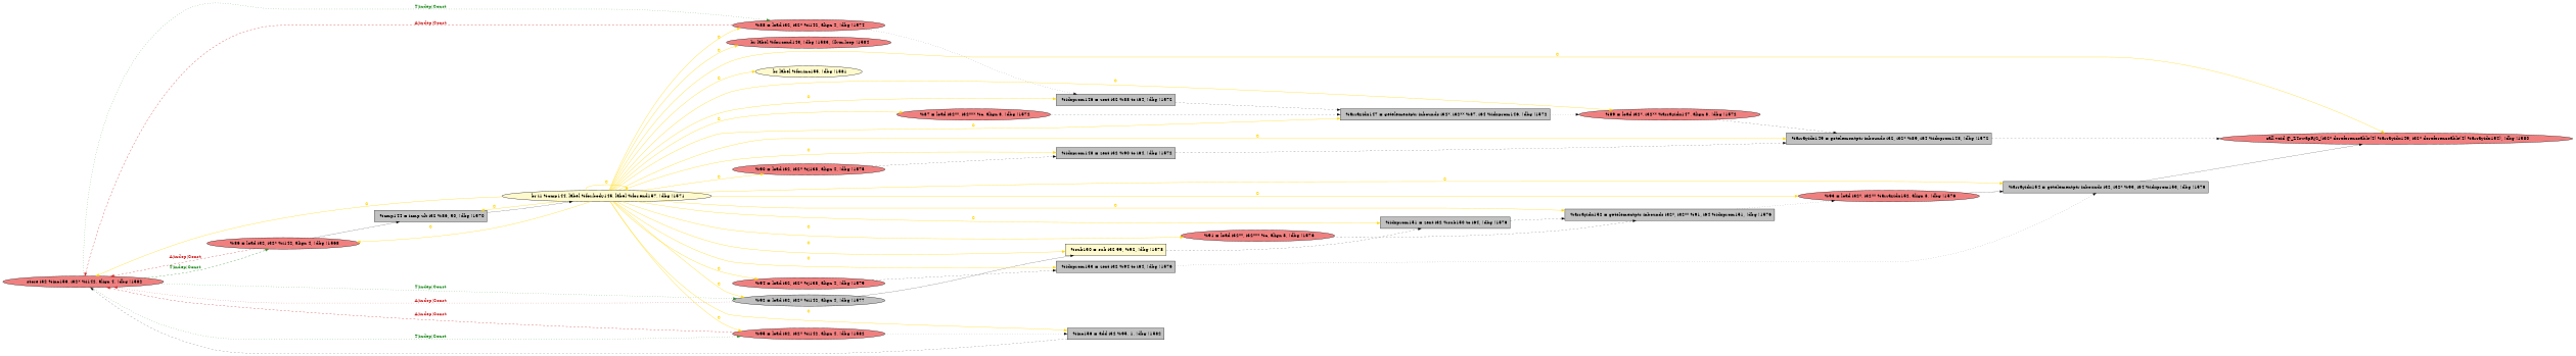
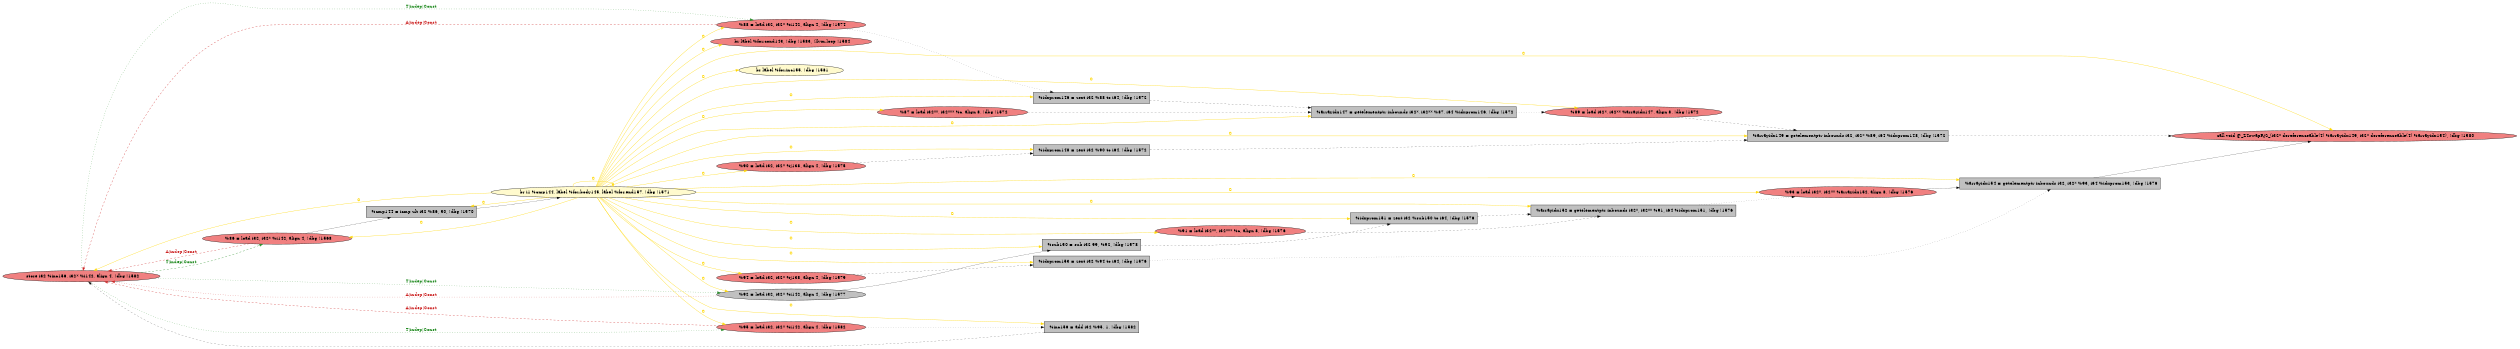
  digraph {
    rankdir=LR
    node [fillcolor=lightcoral shape=ellipse style=filled]
    edge [color=gold fontcolor=gold penwidth=1.0 style=solid]
    n1 [label="  store i32 %inc156, i32* %i142, align 4, !dbg !1582"]
    n2 [fillcolor=grey label="  %92 = load i32, i32* %i142, align 4, !dbg !1577"]
    n3 [label="  %86 = load i32, i32* %i142, align 4, !dbg !1568"]
    n4 [label="  %88 = load i32, i32* %i142, align 4, !dbg !1574"]
    n5 [label="  %95 = load i32, i32* %i142, align 4, !dbg !1582"]
-   n6 [fillcolor=lemonchiffon label="  %sub150 = sub i32 99, %92, !dbg !1578" shape=rectangle]
+   n6 [fillcolor=grey label="  %sub150 = sub i32 99, %92, !dbg !1578" shape=rectangle]
    n7 [fillcolor=grey label="  %cmp144 = icmp ult i32 %86, 50, !dbg !1570" shape=rectangle]
    n8 [fillcolor=grey label="  %idxprom146 = zext i32 %88 to i64, !dbg !1572" shape=rectangle]
    n9 [fillcolor=grey label="  %inc156 = add i32 %95, 1, !dbg !1582" shape=rectangle]
    n10 [fillcolor=grey label="  %arrayidx147 = getelementptr inbounds i32*, i32** %87, i64 %idxprom146, !dbg !1572" shape=rectangle]
    n11 [label="  %89 = load i32*, i32** %arrayidx147, align 8, !dbg !1572"]
    n12 [fillcolor=grey label="  %arrayidx149 = getelementptr inbounds i32, i32* %89, i64 %idxprom148, !dbg !1572" shape=rectangle]
    n13 [fillcolor=lemonchiffon label="  br i1 %cmp144, label %for.body145, label %for.end157, !dbg !1571"]
    n14 [fillcolor=grey label="  %idxprom153 = zext i32 %94 to i64, !dbg !1576" shape=rectangle]
    n15 [fillcolor=grey label="  %arrayidx154 = getelementptr inbounds i32, i32* %93, i64 %idxprom153, !dbg !1576" shape=rectangle]
    n16 [label="  %93 = load i32*, i32** %arrayidx152, align 8, !dbg !1576"]
    n17 [fillcolor=grey label="  %idxprom148 = zext i32 %90 to i64, !dbg !1572" shape=rectangle]
    n18 [fillcolor=grey label="  %idxprom151 = zext i32 %sub150 to i64, !dbg !1576" shape=rectangle]
    n19 [label="  %94 = load i32, i32* %j138, align 4, !dbg !1579"]
    n20 [label="  br label %for.cond143, !dbg !1583, !llvm.loop !1584"]
    n21 [fillcolor=grey label="  %arrayidx152 = getelementptr inbounds i32*, i32** %91, i64 %idxprom151, !dbg !1576" shape=rectangle]
    n22 [fillcolor=lemonchiffon label="  br label %for.inc155, !dbg !1581"]
    n23 [label="  %87 = load i32**, i32*** %c, align 8, !dbg !1572"]
    n24 [label="  %90 = load i32, i32* %j138, align 4, !dbg !1575"]
    n25 [label="  %91 = load i32**, i32*** %c, align 8, !dbg !1576"]
    n26 [label="  call void @_Z4swapRjS_(i32* dereferenceable(4) %arrayidx149, i32* dereferenceable(4) %arrayidx154), !dbg !1580"]
    n1 -> n2 [color=forestgreen fontcolor=forestgreen label="T|indep|Const" style=dotted]
    n1 -> n3 [color=forestgreen fontcolor=forestgreen label="T|indep|Const" style=dashed]
    n1 -> n4 [color=forestgreen fontcolor=forestgreen label="T|indep|Const" style=dotted]
    n1 -> n5 [color=forestgreen fontcolor=forestgreen label="T|indep|Const" style=dotted]
    n2 -> n1 [color=firebrick3 fontcolor=firebrick3 label="A|indep|Const" style=dotted]
    n2 -> n6 [color=black fontcolor=black penwidth=0.5]
    n3 -> n1 [color=firebrick3 fontcolor=firebrick3 label="A|indep|Const" style=dashed]
    n3 -> n7 [color=black fontcolor=black penwidth=0.5]
    n4 -> n1 [color=firebrick3 fontcolor=firebrick3 label="A|indep|Const" style=dashed]
    n4 -> n8 [color=black fontcolor=black penwidth=0.5 style=dotted]
    n5 -> n1 [color=firebrick3 fontcolor=firebrick3 label="A|indep|Const" style=dashed]
    n5 -> n9 [color=black fontcolor=black penwidth=0.5 style=dotted]
    n6 -> n18 [color=black fontcolor=black penwidth=0.5 style=dashed]
    n7 -> n13 [color=black fontcolor=black penwidth=0.5]
    n8 -> n10 [color=black fontcolor=black penwidth=0.5 style=dashed]
    n9 -> n1 [color=black fontcolor=black penwidth=0.5 style=dashed]
    n10 -> n11 [color=black fontcolor=black penwidth=0.5 style=dotted]
    n11 -> n12 [color=black fontcolor=black penwidth=0.5 style=dashed]
    n12 -> n26 [color=black fontcolor=black penwidth=0.5 style=dashed]
    n13 -> n1 [label=C]
    n13 -> n2 [label=C]
    n13 -> n3 [label=C]
    n13 -> n4 [label=C]
    n13 -> n5 [label=C]
    n13 -> n6 [label=C]
    n13 -> n7 [label=C]
    n13 -> n8 [label=C]
    n13 -> n9 [label=C]
    n13 -> n10 [label=C]
    n13 -> n11 [label=C]
    n13 -> n12 [label=C]
    n13 -> n13 [label=C]
    n13 -> n14 [label=C]
    n13 -> n15 [label=C]
    n13 -> n16 [label=C]
    n13 -> n17 [label=C]
    n13 -> n18 [label=C]
    n13 -> n19 [label=C]
    n13 -> n20 [label=C]
    n13 -> n21 [label=C]
    n13 -> n22 [label=C]
    n13 -> n23 [label=C]
    n13 -> n24 [label=C]
    n13 -> n25 [label=C]
    n13 -> n26 [label=C]
    n14 -> n15 [color=black fontcolor=black penwidth=0.5 style=dotted]
    n15 -> n26 [color=black fontcolor=black penwidth=0.5]
    n16 -> n15 [color=black fontcolor=black penwidth=0.5]
    n17 -> n12 [color=black fontcolor=black penwidth=0.5 style=dashed]
    n18 -> n21 [color=black fontcolor=black penwidth=0.5 style=dashed]
    n19 -> n14 [color=black fontcolor=black penwidth=0.5 style=dashed]
    n21 -> n16 [color=black fontcolor=black penwidth=0.5 style=dotted]
    n23 -> n10 [color=black fontcolor=black penwidth=0.5 style=dashed]
    n24 -> n17 [color=black fontcolor=black penwidth=0.5 style=dashed]
    n25 -> n21 [color=black fontcolor=black penwidth=0.5 style=dashed]
  }
